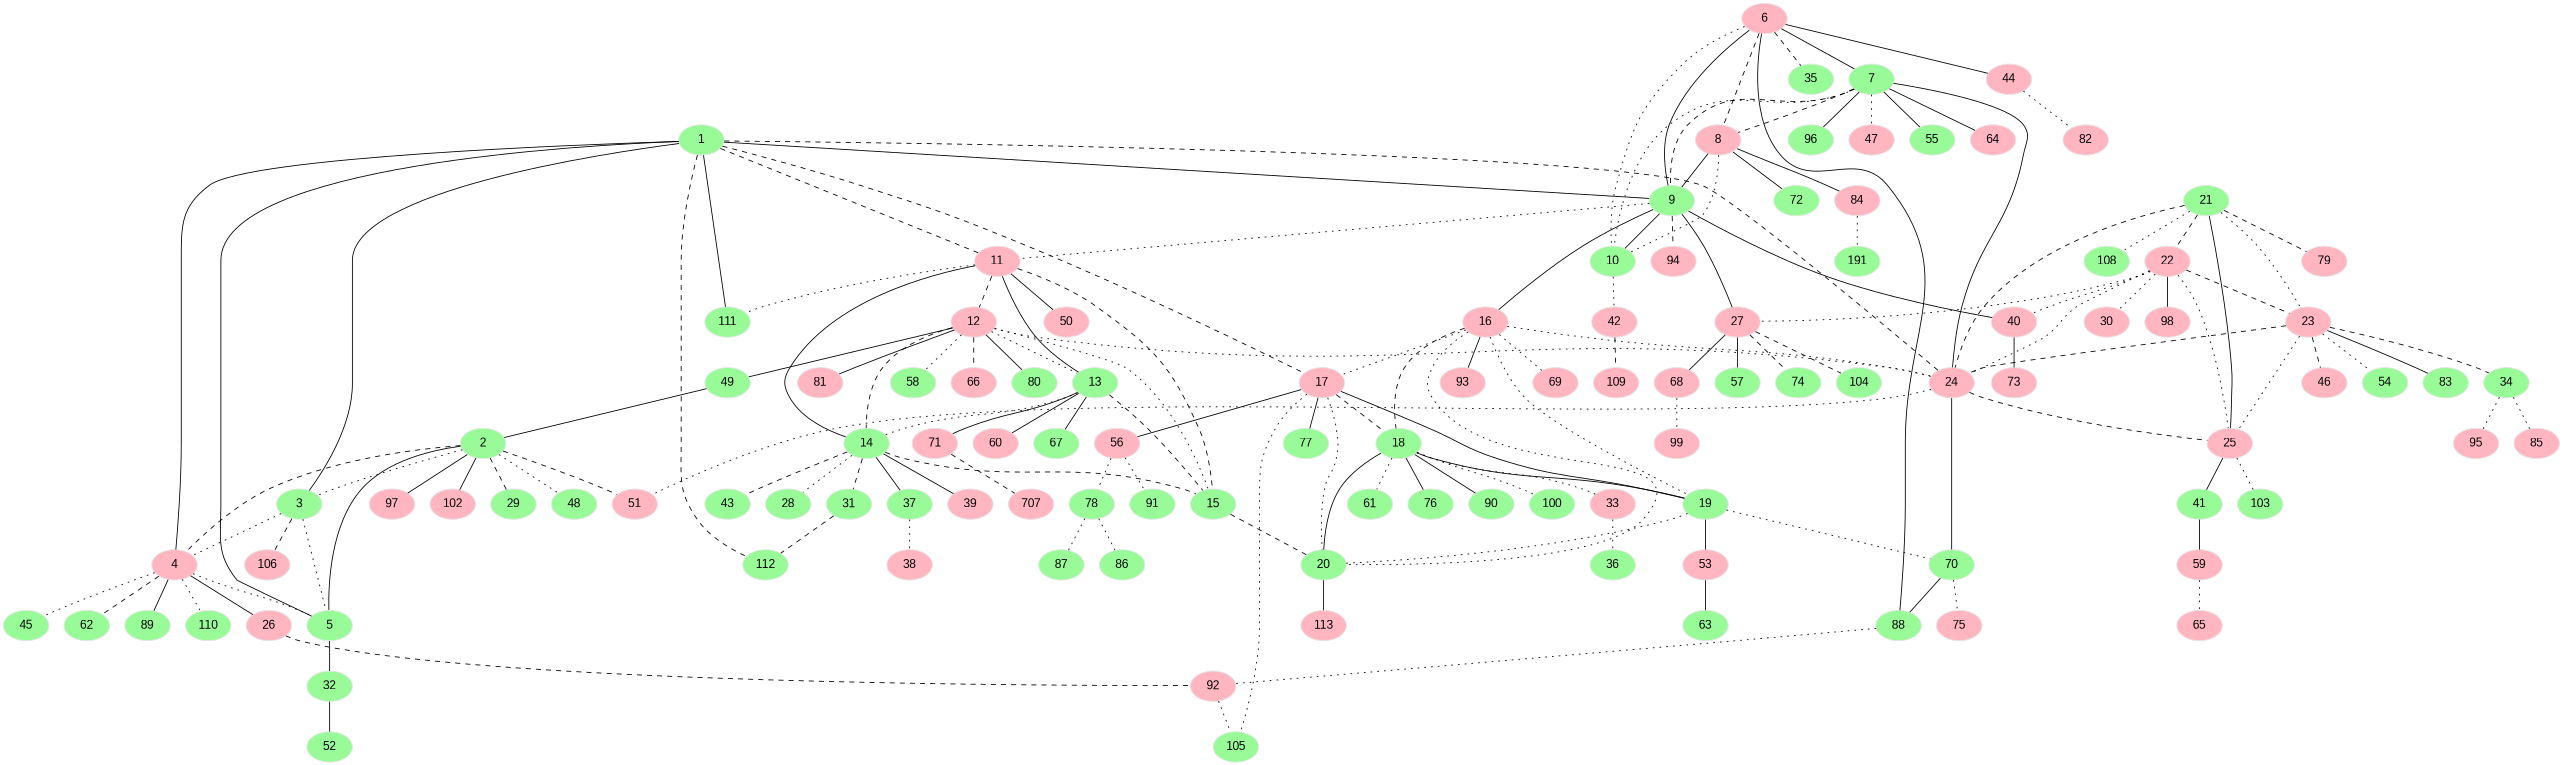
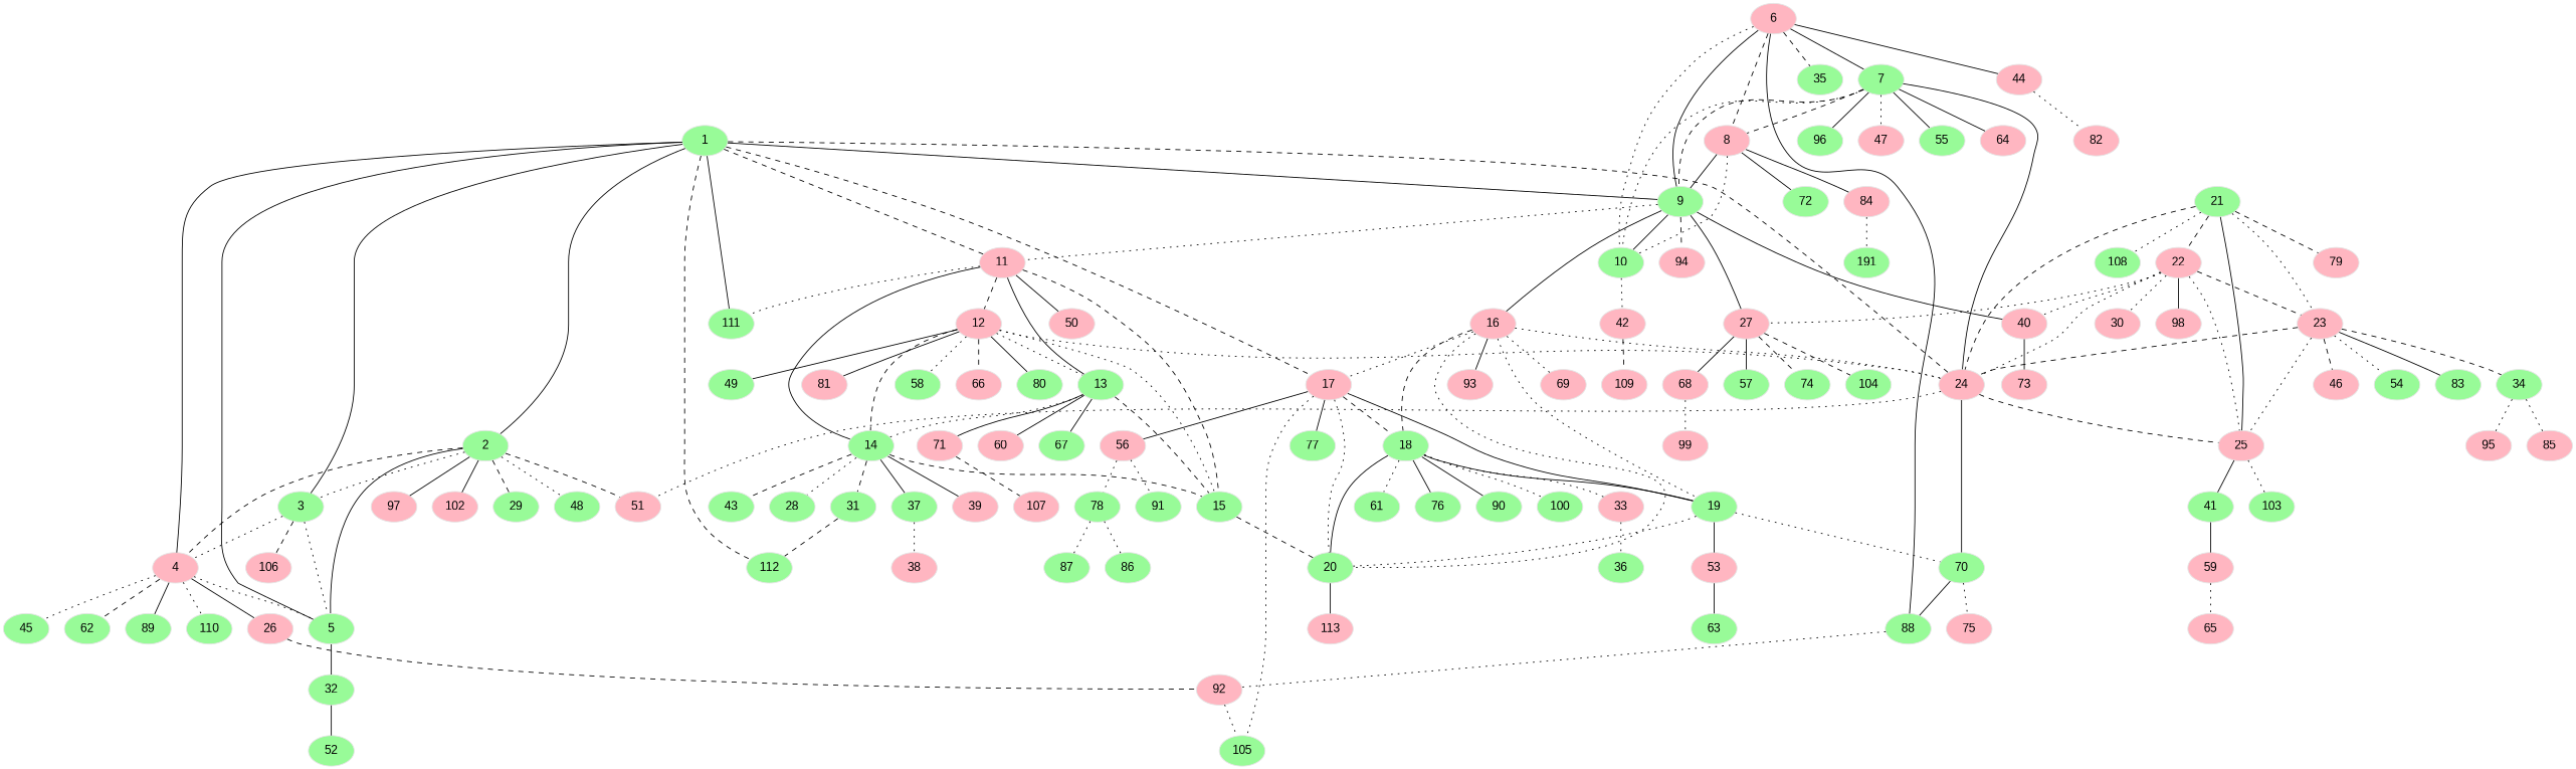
  graph {
    fontname="Liberation Sans"
    node [color=gray90 fillcolor=palegreen fontname="Liberation Sans" style=filled]
    edge [fontname="Liberation Sans" style=solid]
    1
    2
    3
    4 [fillcolor=lightpink]
    5
    9
    11 [fillcolor=lightpink]
    17 [fillcolor=lightpink]
    24 [fillcolor=lightpink]
    111
    112
    29
    48
    51 [fillcolor=lightpink]
    97 [fillcolor=lightpink]
    102 [fillcolor=lightpink]
    106 [fillcolor=lightpink]
    26 [fillcolor=lightpink]
    45
    62
    89
    110
    32
    10
    16 [fillcolor=lightpink]
    27 [fillcolor=lightpink]
    40 [fillcolor=lightpink]
    94 [fillcolor=lightpink]
    12 [fillcolor=lightpink]
    13
    14
    15
    50 [fillcolor=lightpink]
    20
    18
    19
    56 [fillcolor=lightpink]
    77
    105
    70
    25 [fillcolor=lightpink]
    92 [fillcolor=lightpink]
    52
    6 [fillcolor=lightpink]
    7
    8 [fillcolor=lightpink]
    35
    44 [fillcolor=lightpink]
    88
    47 [fillcolor=lightpink]
    55
    64 [fillcolor=lightpink]
    96
    72
    84 [fillcolor=lightpink]
    42 [fillcolor=lightpink]
    82 [fillcolor=lightpink]
    n58 [label=191]
    69 [fillcolor=lightpink]
    93 [fillcolor=lightpink]
    57
    68 [fillcolor=lightpink]
    74
    104
    73 [fillcolor=lightpink]
    109 [fillcolor=lightpink]
    49
    58
    66 [fillcolor=lightpink]
    80
    81 [fillcolor=lightpink]
    60 [fillcolor=lightpink]
    67
    71 [fillcolor=lightpink]
    28
    31
    37
    39 [fillcolor=lightpink]
    43
-   107 [fillcolor=lightpink label=707]
+   107 [fillcolor=lightpink]
    38 [fillcolor=lightpink]
    113 [fillcolor=lightpink]
    33 [fillcolor=lightpink]
    61
    76
    90
    100
    53 [fillcolor=lightpink]
    78
    91
    36
    63
    75 [fillcolor=lightpink]
    21
    22 [fillcolor=lightpink]
    23 [fillcolor=lightpink]
    79 [fillcolor=lightpink]
    108
    30 [fillcolor=lightpink]
    98 [fillcolor=lightpink]
    34
    46 [fillcolor=lightpink]
    54
    83
    41
    103
    85 [fillcolor=lightpink]
    95 [fillcolor=lightpink]
    59 [fillcolor=lightpink]
    99 [fillcolor=lightpink]
    65 [fillcolor=lightpink]
    86
    87
-   49 -- 2
+   1 -- 2
    1 -- 3
    1 -- 4
    1 -- 5
    1 -- 9
    1 -- 11 [style=dashed]
    1 -- 17 [style=dashed]
    1 -- 24 [style=dashed]
    1 -- 111
    1 -- 112 [style=dashed]
    2 -- 3 [style=dotted]
    2 -- 4 [style=dashed]
    2 -- 5
    2 -- 29 [style=dashed]
    2 -- 48 [style=dotted]
    2 -- 51 [style=dashed]
    2 -- 97
    2 -- 102
    3 -- 4 [style=dotted]
    3 -- 5 [style=dotted]
    3 -- 106 [style=dashed]
    4 -- 5 [style=dotted]
    4 -- 26
    4 -- 45 [style=dotted]
    4 -- 62 [style=dashed]
    4 -- 89
    4 -- 110 [style=dotted]
    5 -- 32
    9 -- 11 [style=dotted]
    9 -- 10
    9 -- 16
    9 -- 27
    9 -- 40
    9 -- 94 [style=dashed]
    11 -- 111 [style=dotted]
    11 -- 12 [style=dashed]
    11 -- 13
    11 -- 14
    11 -- 15 [style=dashed]
    11 -- 50
    17 -- 20 [style=dotted]
    17 -- 18 [style=dashed]
    17 -- 19
    17 -- 56
    17 -- 77
    17 -- 105 [style=dotted]
    24 -- 51 [style=dotted]
    24 -- 70
    24 -- 25 [style=dashed]
    26 -- 92 [style=dashed]
    32 -- 52
    10 -- 42 [style=dotted]
    16 -- 17 [style=dotted]
    16 -- 24 [style=dotted]
    16 -- 20 [style=dotted]
    16 -- 18 [style=dashed]
    16 -- 19 [style=dotted]
    16 -- 69 [style=dotted]
    16 -- 93
    27 -- 57
    27 -- 68
    27 -- 74 [style=dashed]
    27 -- 104 [style=dashed]
    40 -- 73
    12 -- 24 [style=dotted]
    12 -- 13 [style=dotted]
    12 -- 14 [style=dashed]
    12 -- 15 [style=dotted]
    12 -- 49
    12 -- 58 [style=dotted]
    12 -- 66 [style=dashed]
    12 -- 80
    12 -- 81
    13 -- 14 [style=dotted]
    13 -- 15 [style=dashed]
    13 -- 60
    13 -- 67
    13 -- 71
    14 -- 15 [style=dashed]
    14 -- 28 [style=dotted]
    14 -- 31 [style=dashed]
    14 -- 37
    14 -- 39
    14 -- 43 [style=dashed]
    15 -- 20 [style=dashed]
    20 -- 113
    18 -- 20
    18 -- 19
    18 -- 33 [style=dotted]
    18 -- 61 [style=dotted]
    18 -- 76
    18 -- 90
    18 -- 100 [style=dotted]
    19 -- 20 [style=dotted]
    19 -- 70 [style=dotted]
    19 -- 53
    56 -- 78 [style=dotted]
    56 -- 91 [style=dotted]
    70 -- 88
    70 -- 75 [style=dotted]
    25 -- 41
    25 -- 103 [style=dotted]
    92 -- 105 [style=dotted]
    6 -- 9
    6 -- 10 [style=dotted]
    6 -- 7
    6 -- 8 [style=dashed]
    6 -- 35 [style=dashed]
    6 -- 44
    6 -- 88
    7 -- 9 [style=dashed]
    7 -- 24
    7 -- 10 [style=dotted]
    7 -- 8 [style=dashed]
    7 -- 47 [style=dotted]
    7 -- 55
    7 -- 64
    7 -- 96
    8 -- 9
    8 -- 10 [style=dotted]
    8 -- 72
    8 -- 84
    44 -- 82 [style=dotted]
    88 -- 92 [style=dotted]
    84 -- n58 [style=dotted]
    42 -- 109 [style=dashed]
    68 -- 99 [style=dotted]
    71 -- 107 [style=dashed]
    31 -- 112 [style=dashed]
    37 -- 38 [style=dotted]
    33 -- 36 [style=dotted]
    53 -- 63
    78 -- 86 [style=dotted]
    78 -- 87 [style=dotted]
    21 -- 24 [style=dashed]
    21 -- 25
    21 -- 22 [style=dashed]
    21 -- 23 [style=dotted]
    21 -- 79 [style=dashed]
    21 -- 108 [style=dotted]
    22 -- 24 [style=dotted]
    22 -- 27 [style=dotted]
    22 -- 40 [style=dotted]
    22 -- 25 [style=dotted]
    22 -- 23 [style=dashed]
    22 -- 30 [style=dotted]
    22 -- 98
    23 -- 24 [style=dashed]
    23 -- 25 [style=dotted]
    23 -- 34 [style=dashed]
    23 -- 46 [style=dashed]
    23 -- 54 [style=dotted]
    23 -- 83
    34 -- 85 [style=dotted]
    34 -- 95 [style=dotted]
    41 -- 59
    59 -- 65 [style=dotted]
  }
